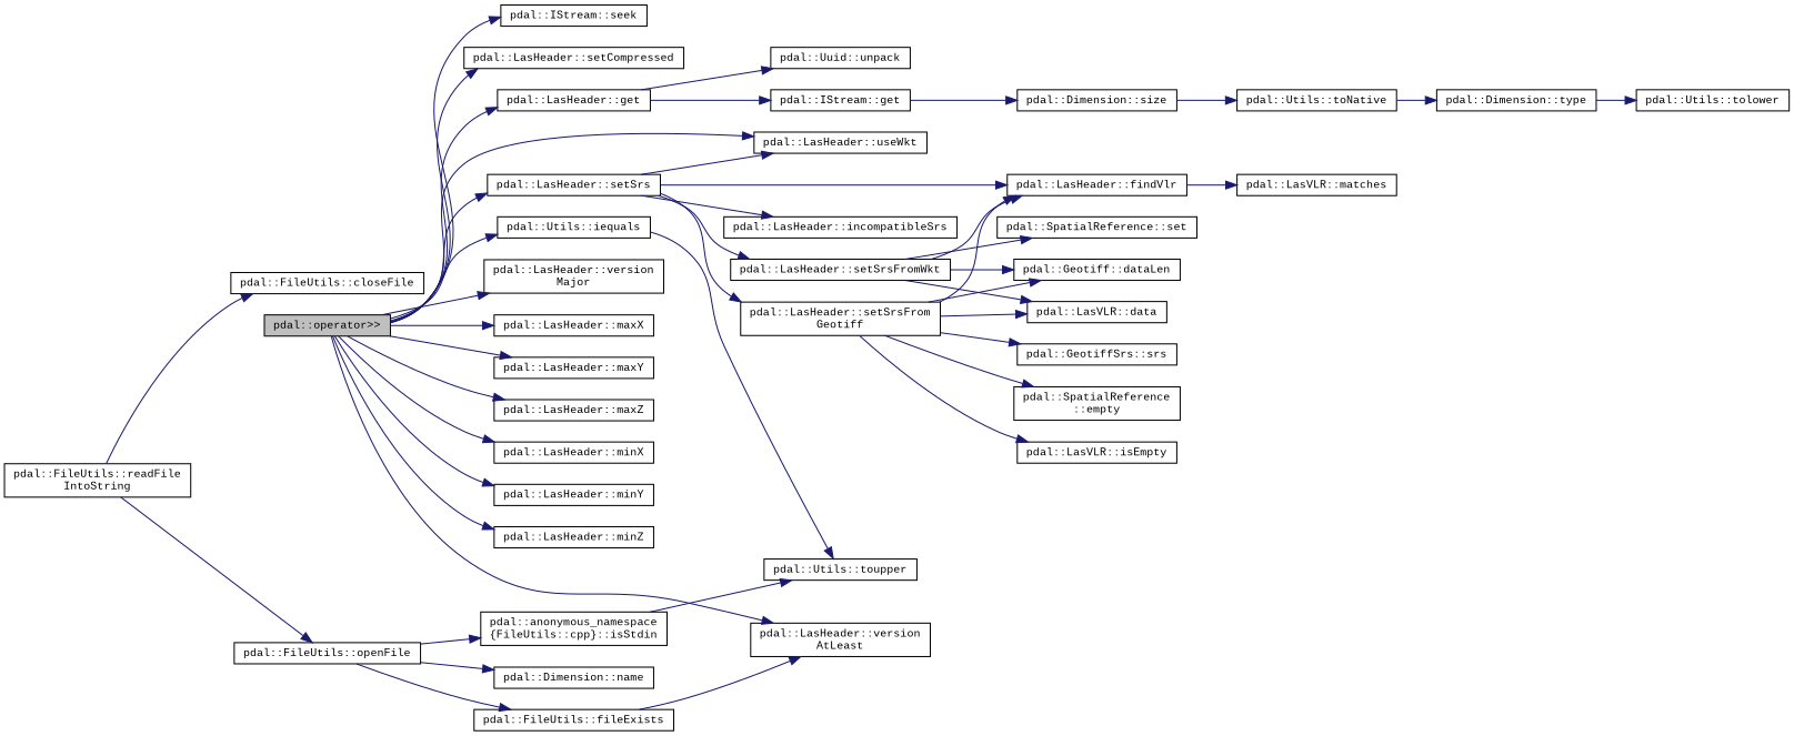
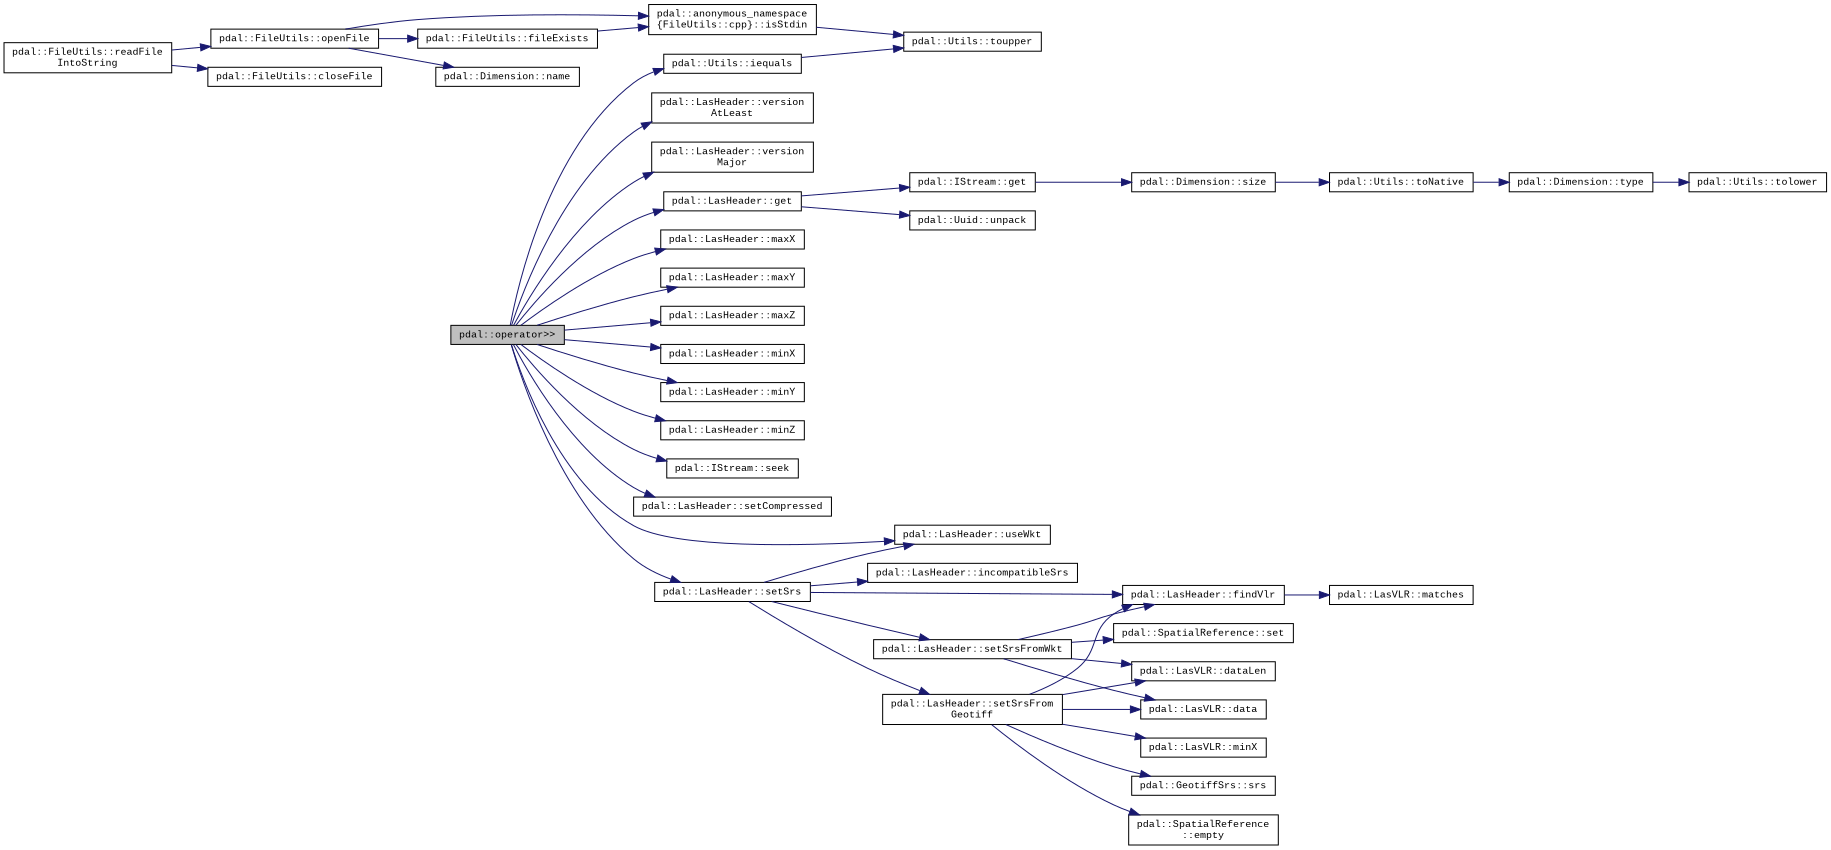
  digraph {
    fontname="Liberation Mono"
    rankdir=LR
    node [color=black fillcolor=white fontname="Liberation Mono" fontsize=10 shape=record style=filled]
    edge [color=midnightblue fontname="Liberation Mono" fontsize=10 labelfontname=Helvetica labelfontsize=10 style=solid]
    n1 [fillcolor=grey75 fontcolor=black height=0.2 label="pdal::operator\>\>" width=0.4]
    n2 [height=0.2 label="pdal::LasHeader::get" width=0.4]
    n3 [height=0.2 label="pdal::Utils::iequals" width=0.4]
    n4 [height=0.2 label="pdal::LasHeader::maxX" width=0.4]
    n5 [height=0.2 label="pdal::LasHeader::maxY" width=0.4]
    n6 [height=0.2 label="pdal::LasHeader::maxZ" width=0.4]
    n7 [height=0.2 label="pdal::LasHeader::minX" width=0.4]
    n8 [height=0.2 label="pdal::LasHeader::minY" width=0.4]
    n9 [height=0.2 label="pdal::LasHeader::minZ" width=0.4]
    n10 [height=0.2 label="pdal::IStream::seek" width=0.4]
    n11 [height=0.2 label="pdal::LasHeader::setCompressed" width=0.4]
    n12 [height=0.2 label="pdal::LasHeader::setSrs" width=0.4]
    n13 [height=0.2 label="pdal::LasHeader::version\lAtLeast" width=0.4]
    n14 [height=0.2 label="pdal::LasHeader::version\lMajor" width=0.4]
    n15 [height=0.2 label="pdal::LasHeader::useWkt" width=0.4]
    n16 [height=0.2 label="pdal::IStream::get" width=0.4]
    n17 [height=0.2 label="pdal::Dimension::size" width=0.4]
    n18 [height=0.2 label="pdal::Uuid::unpack" width=0.4]
    n19 [height=0.2 label="pdal::Utils::toupper" width=0.4]
    n20 [height=0.2 label="pdal::LasHeader::incompatibleSrs" width=0.4]
    n21 [height=0.2 label="pdal::LasHeader::findVlr" width=0.4]
    n22 [height=0.2 label="pdal::LasHeader::setSrsFromWkt" width=0.4]
    n23 [height=0.2 label="pdal::LasHeader::setSrsFrom\lGeotiff" width=0.4]
    n24 [height=0.2 label="pdal::Utils::toNative" width=0.4]
    n25 [height=0.2 label="pdal::Dimension::type" width=0.4]
    n26 [height=0.2 label="pdal::Utils::tolower" width=0.4]
    n27 [height=0.2 label="pdal::LasVLR::matches" width=0.4]
-   n28 [height=0.2 label="pdal::Geotiff::dataLen" width=0.4]
+   n28 [height=0.2 label="pdal::LasVLR::dataLen" width=0.4]
    n29 [height=0.2 label="pdal::LasVLR::data" width=0.4]
    n30 [height=0.2 label="pdal::SpatialReference::set" width=0.4]
-   n31 [height=0.2 label="pdal::LasVLR::isEmpty" width=0.4]
+   n31 [height=0.2 label="pdal::LasVLR::minX" width=0.4]
    n32 [height=0.2 label="pdal::GeotiffSrs::srs" width=0.4]
    n33 [height=0.2 label="pdal::SpatialReference\l::empty" width=0.4]
    n34 [height=0.2 label="pdal::FileUtils::readFile\lIntoString" width=0.4]
    n35 [height=0.2 label="pdal::FileUtils::openFile" width=0.4]
    n36 [height=0.2 label="pdal::FileUtils::closeFile" width=0.4]
    n37 [height=0.2 label="pdal::Dimension::name" width=0.4]
    n38 [height=0.2 label="pdal::anonymous_namespace\l\{FileUtils::cpp\}::isStdin" width=0.4]
    n39 [height=0.2 label="pdal::FileUtils::fileExists" width=0.4]
    n1 -> n2
    n1 -> n3
    n1 -> n4
    n1 -> n5
    n1 -> n6
    n1 -> n7
    n1 -> n8
    n1 -> n9
    n1 -> n10
    n1 -> n11
    n1 -> n12
    n1 -> n13
    n1 -> n14
    n1 -> n15
    n2 -> n16
    n2 -> n18
    n3 -> n19
    n12 -> n15
    n12 -> n20
    n12 -> n21
    n12 -> n22
    n12 -> n23
    n16 -> n17
    n17 -> n24
    n21 -> n27
    n22 -> n21
    n22 -> n28
    n22 -> n29
    n22 -> n30
    n23 -> n21
    n23 -> n28
    n23 -> n29
    n23 -> n31
    n23 -> n32
    n23 -> n33
    n24 -> n25
    n25 -> n26
    n34 -> n35
    n34 -> n36
    n35 -> n37
    n35 -> n38
    n35 -> n39
    n38 -> n19
-   n39 -> n13
+   n39 -> n38
  }
